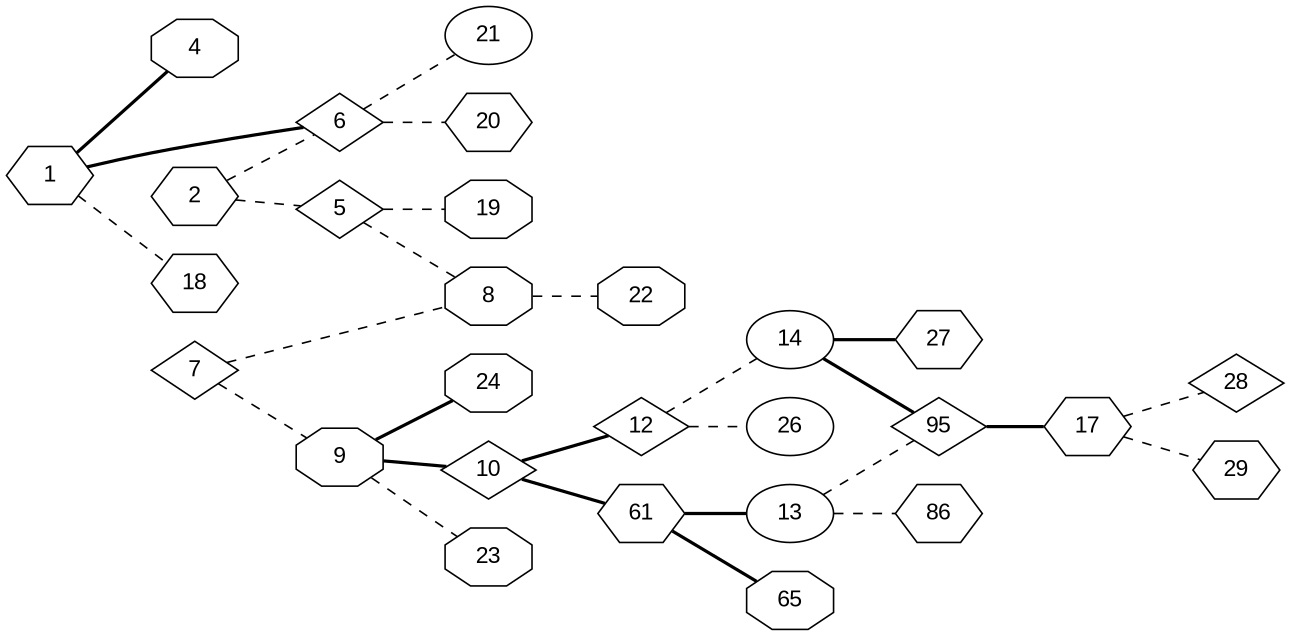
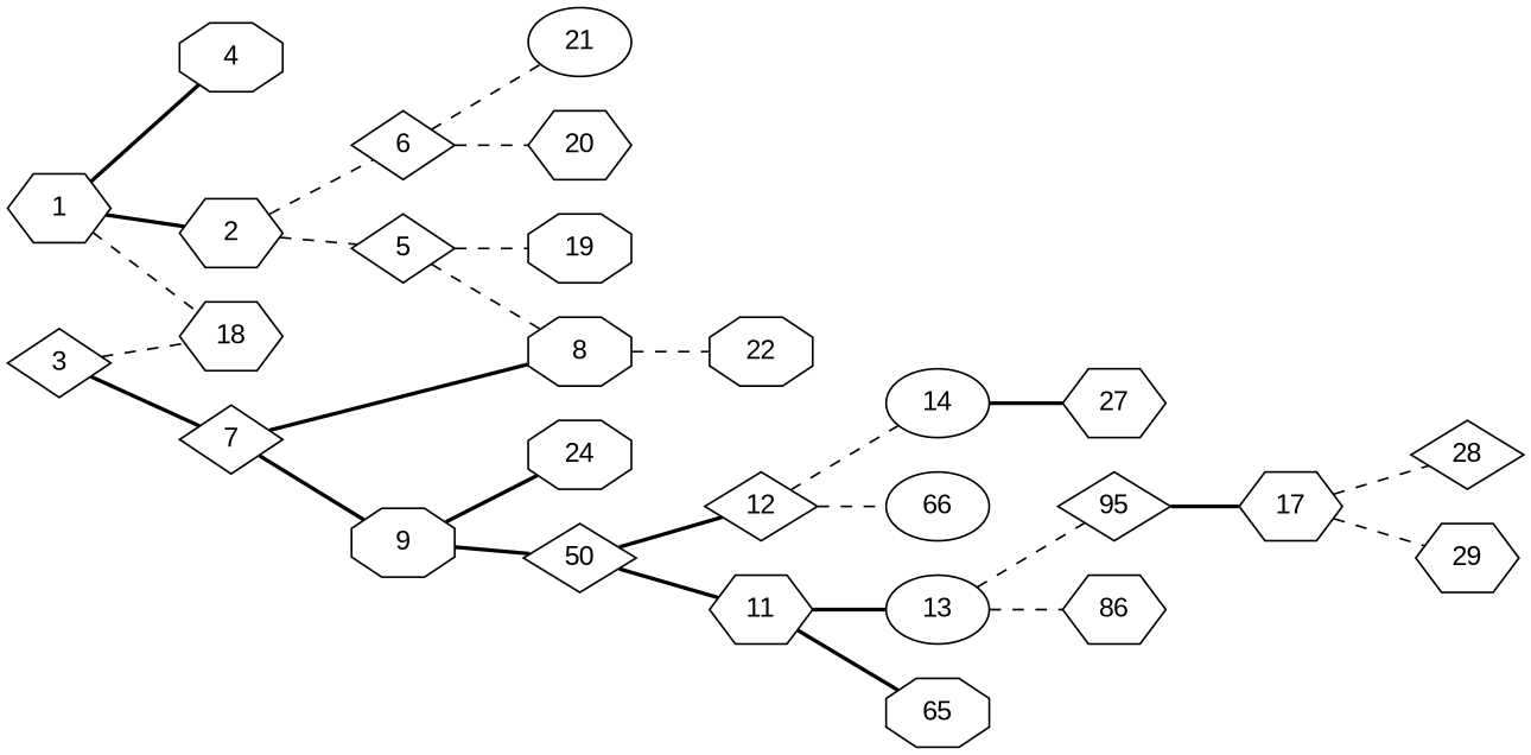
  graph {
    fontname="Liberation Sans"
    rankdir=LR
    node [chem=C fontname="Liberation Sans" shape=hexagon]
    edge [fontname="Liberation Sans" style=dashed valence=1]
    1
    2
    4 [chem=Cl shape=octagon]
    18 [chem=H]
    5 [shape=diamond]
    6 [chem=N shape=diamond]
+   3 [shape=diamond]
    7 [shape=diamond]
    8 [shape=octagon]
    19 [chem=H shape=octagon]
    20 [chem=H]
    21 [chem=H shape=ellipse]
    9 [shape=octagon]
    22 [chem=H shape=octagon]
-   10 [shape=diamond]
-   23 [chem=H shape=octagon]
+   10 [shape=diamond label=50]
    24 [chem=H shape=octagon]
-   11 [label=61]
+   11
    12 [shape=diamond]
    13 [shape=ellipse]
    n21 [chem=H label=65 shape=octagon]
    14 [shape=ellipse]
-   26 [chem=H shape=ellipse]
+   26 [chem=H shape=ellipse label=66]
    n24 [label=95 shape=diamond]
    n25 [chem=Cl label=86]
    27 [chem=H]
    17 [chem=N]
    28 [chem=H shape=diamond]
    29 [chem=H]
-   1 -- 6 [style=bold valence=2]
+   1 -- 2 [style=bold valence=2]
    1 -- 4 [style=bold]
    1 -- 18
    2 -- 5
    2 -- 6
    5 -- 8 [valence=2]
    5 -- 19
    6 -- 20
    6 -- 21
-   7 -- 8
-   7 -- 9
+   3 -- 18
+   3 -- 7 [style=bold valence=2]
+   7 -- 8 [style=bold]
+   7 -- 9 [style=bold]
    8 -- 22
    9 -- 10 [style=bold]
-   9 -- 23
    9 -- 24 [style=bold]
    10 -- 11 [style=bold valence=2]
    10 -- 12 [style=bold]
    11 -- 13 [style=bold]
    11 -- n21 [style=bold]
    12 -- 14 [valence=2]
    12 -- 26
    13 -- n24 [valence=2]
    13 -- n25
-   14 -- n24 [style=bold]
    14 -- 27 [style=bold]
    n24 -- 17 [style=bold]
    17 -- 28
    17 -- 29
  }
